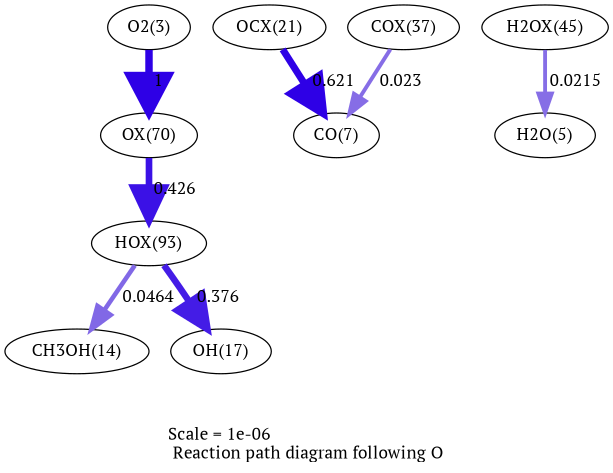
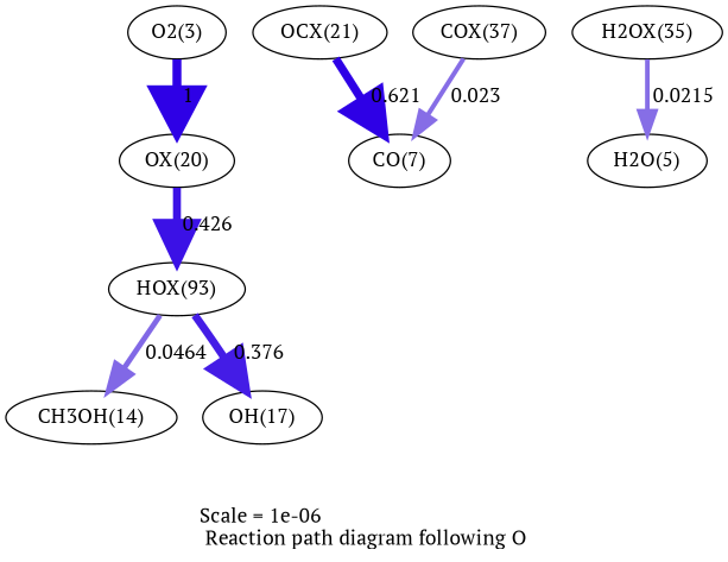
  digraph {
    fontname="PT Serif"
    label="Scale = 1e-06\l Reaction path diagram following O"
    node [fontname="PT Serif"]
    edge [fontname="PT Serif"]
    n1 [label="O2(3)"]
-   n2 [label="OX(70)"]
+   n2 [label="OX(20)"]
    n3 [label="HOX(93)"]
    n4 [label="CH3OH(14)"]
    n5 [label="OH(17)"]
    n6 [label="OCX(21)"]
    n7 [label="CO(7)"]
-   n8 [label="H2OX(45)"]
+   n8 [label="H2OX(35)"]
    n9 [label="H2O(5)"]
    n10 [label="COX(37)"]
    n1 -> n2 [arrowsize=3 color="0.7, 1.5, 0.9" label=" 1" penwidth=6]
    n2 -> n3 [arrowsize=2.68 color="0.7, 0.926, 0.9" label=" 0.426" penwidth=5.36]
    n3 -> n4 [arrowsize=1.84 color="0.7, 0.546, 0.9" label=" 0.0464" penwidth=3.68]
    n3 -> n5 [arrowsize=2.63 color="0.7, 0.876, 0.9" label=" 0.376" penwidth=5.26]
    n6 -> n7 [arrowsize=2.82 color="0.7, 1.12, 0.9" label=" 0.621" penwidth=5.64]
    n8 -> n9 [arrowsize=1.55 color="0.7, 0.522, 0.9" label=" 0.0215" penwidth=3.1]
    n10 -> n7 [arrowsize=1.58 color="0.7, 0.523, 0.9" label=" 0.023" penwidth=3.15]
  }
